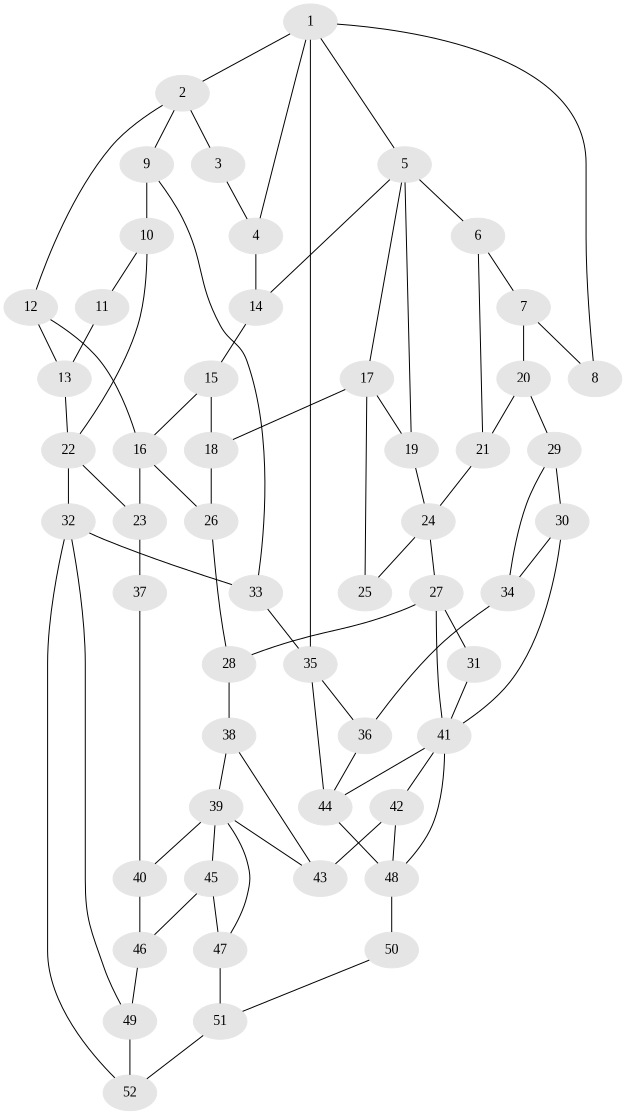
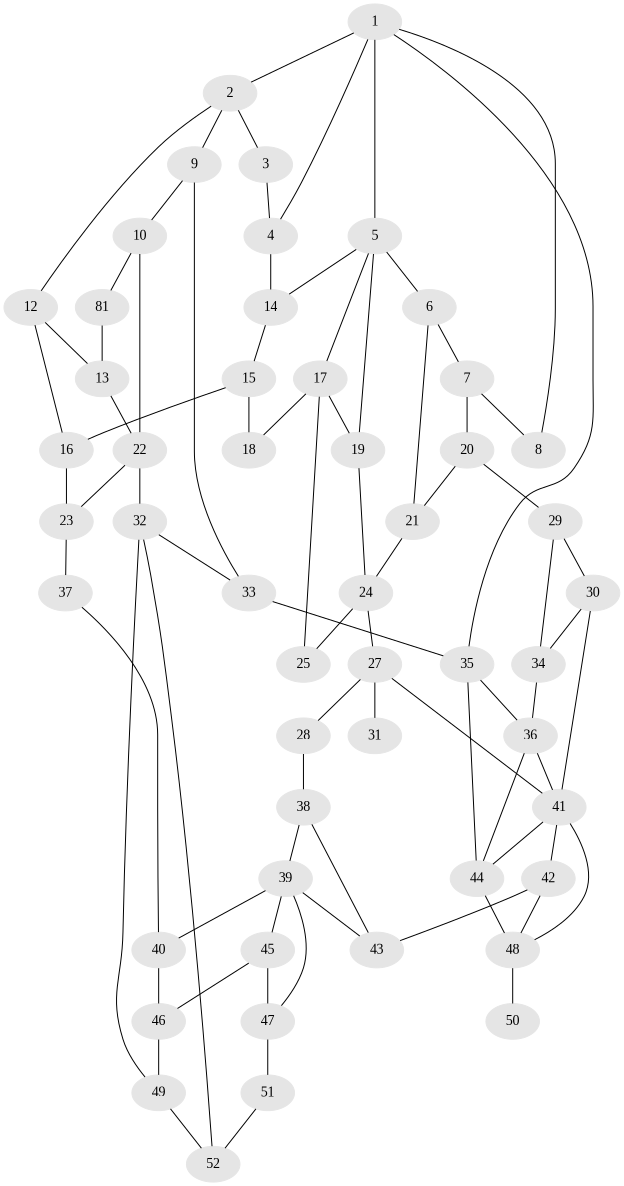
  graph {
    fontname="Liberation Serif"
    node [color=gray90 fontname="Liberation Serif" style=filled]
    edge [fontname="Liberation Serif" weight=1.0]
    1
    2
    4
    5
    8
    35
    3
    9
    12
    14
    6
    17
    19
    36
    44
    10
    33
    13
    16
    15
    7
    21
    18
    25
    24
    20
    29
-   11
+   11 [label=81]
    22
    23
    32
-   26
    37
    28
    27
    30
    34
    49
    52
    40
    31
    41
    38
    42
    48
    39
    43
    46
    45
    47
    51
    50
    1 -- 2
    1 -- 4
    1 -- 5
    1 -- 8
    1 -- 35
    2 -- 3 [weight=2.0]
    2 -- 9 [weight=2.0]
    2 -- 12
    4 -- 14
    5 -- 14
    5 -- 6 [weight=2.0]
    5 -- 17
    5 -- 19
    35 -- 36
    35 -- 44
    3 -- 4
    9 -- 10
    9 -- 33
    12 -- 13
    12 -- 16
    14 -- 15
    6 -- 7 [weight=2.0]
    6 -- 21
    17 -- 19
    17 -- 18
    17 -- 25
    19 -- 24
    36 -- 44
    44 -- 48 [weight=2.0]
    10 -- 11
    10 -- 22
    33 -- 35
    13 -- 22
    16 -- 23 [weight=2.0]
-   16 -- 26
    15 -- 16
    15 -- 18
    7 -- 8 [weight=2.0]
    7 -- 20 [weight=2.0]
    21 -- 24
-   18 -- 26
    24 -- 25 [weight=2.0]
    24 -- 27 [weight=2.0]
    20 -- 21
    20 -- 29 [weight=2.0]
    29 -- 30
    29 -- 34
    11 -- 13
    22 -- 23 [weight=2.0]
    22 -- 32 [weight=2.0]
    23 -- 37 [weight=2.0]
    32 -- 33 [weight=2.0]
    32 -- 49
    32 -- 52
-   26 -- 28
    37 -- 40
    28 -- 38
    27 -- 28
    27 -- 31
    27 -- 41
    30 -- 34
    30 -- 41
    34 -- 36
    49 -- 52
    40 -- 46
-   31 -- 41
+   36 -- 41
    41 -- 44
    41 -- 42
    41 -- 48
    38 -- 39
    38 -- 43
    42 -- 48
    42 -- 43
    48 -- 50 [weight=2.0]
    39 -- 40
    39 -- 43
    39 -- 45 [weight=2.0]
    39 -- 47
    46 -- 49
    45 -- 46
    45 -- 47
    47 -- 51
    51 -- 52
-   50 -- 51
  }
